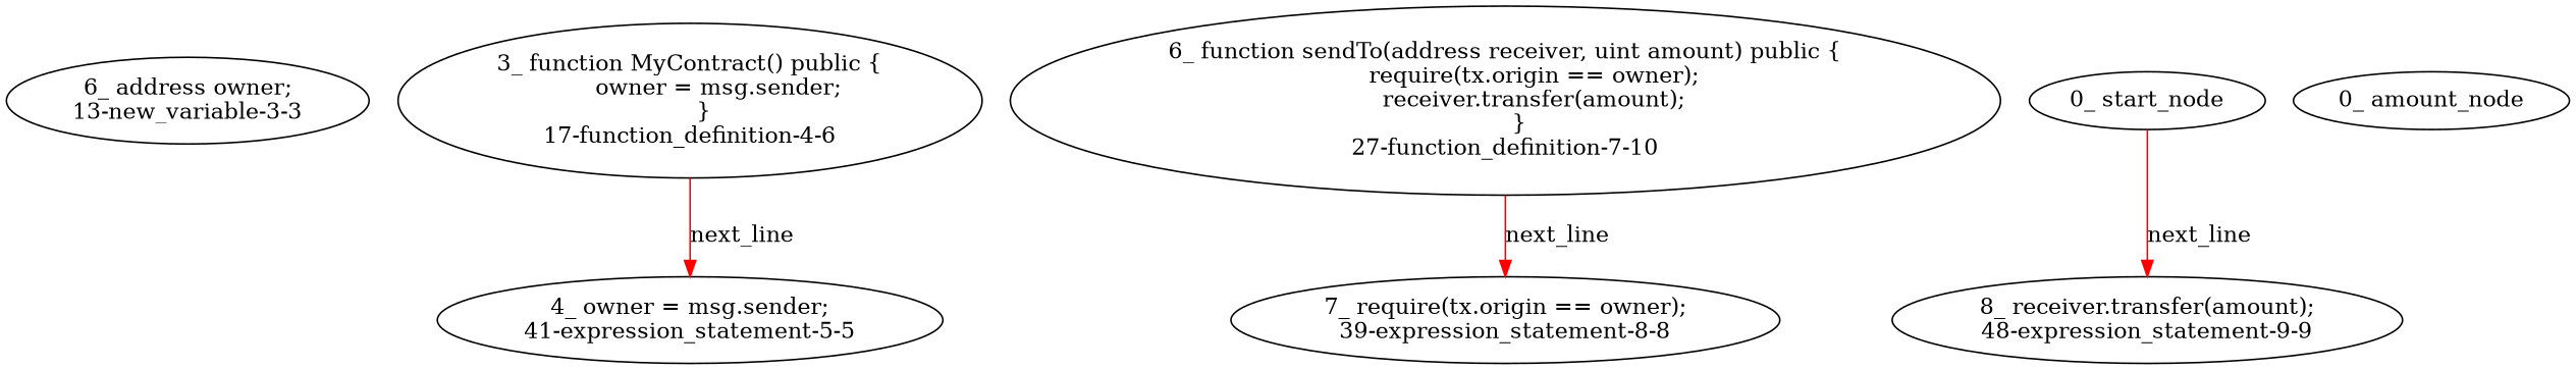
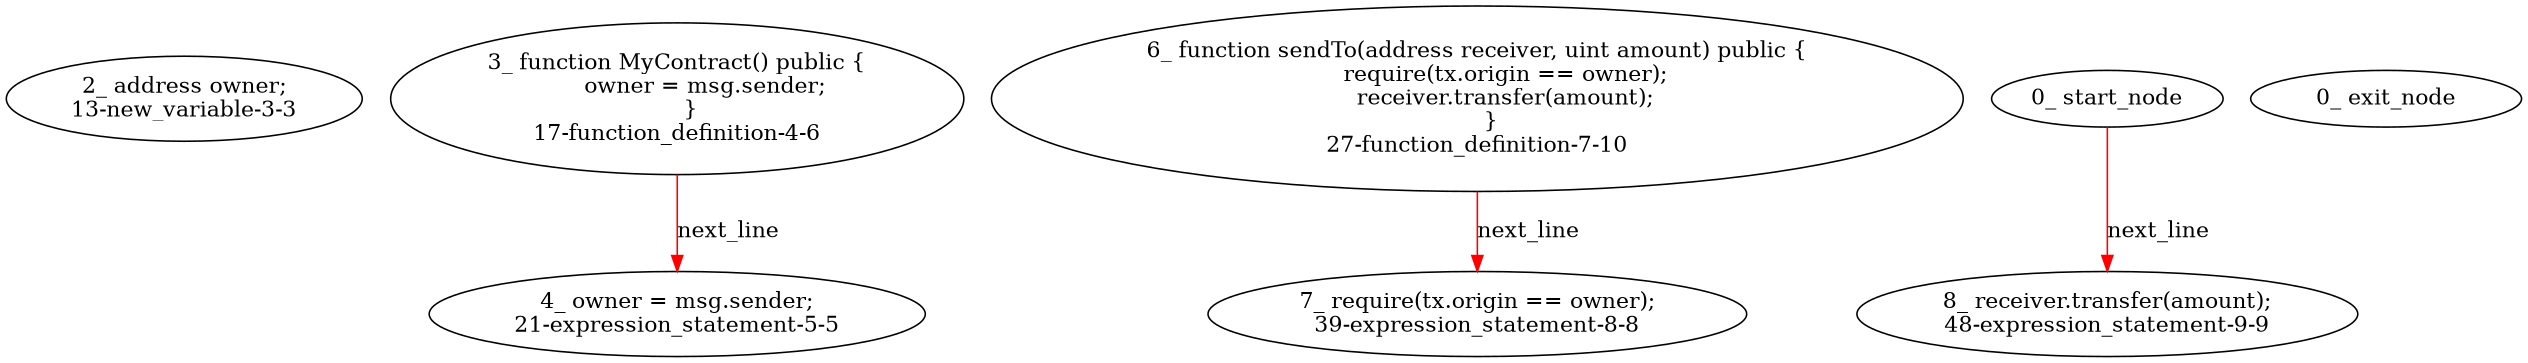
  digraph {
    node [type_label=expression_statement]
    edge [color=red controlflow_type=next_line edge_type=CFG_edge]
-   n1 [label="6_ address owner;\n13-new_variable-3-3" type_label=new_variable]
+   n1 [label="2_ address owner;\n13-new_variable-3-3" type_label=new_variable]
    n2 [label="3_ function MyContract() public {\n        owner = msg.sender;\n    }\n17-function_definition-4-6" method="MyContract()" type_label=function_definition]
-   n3 [label="4_ owner = msg.sender;\n41-expression_statement-5-5" method="MyContract()"]
+   n3 [label="4_ owner = msg.sender;\n21-expression_statement-5-5" method="MyContract()"]
    n4 [label="6_ function sendTo(address receiver, uint amount) public {\n        require(tx.origin == owner);\n        receiver.transfer(amount);\n    }\n27-function_definition-7-10" method="sendTo(address receiver,uint amount)" type_label=function_definition]
    n5 [label="7_ require(tx.origin == owner);\n39-expression_statement-8-8" method="sendTo(address receiver,uint amount)"]
    n6 [label="8_ receiver.transfer(amount);\n48-expression_statement-9-9" method="sendTo(address receiver,uint amount)"]
    n7 [label="0_ start_node" type_label=start]
-   n8 [label="0_ amount_node" type_label=exit]
+   n8 [label="0_ exit_node" type_label=exit]
    n2 -> n3 [label=next_line]
    n4 -> n5 [label=next_line]
    n7 -> n6 [label=next_line]
  }
